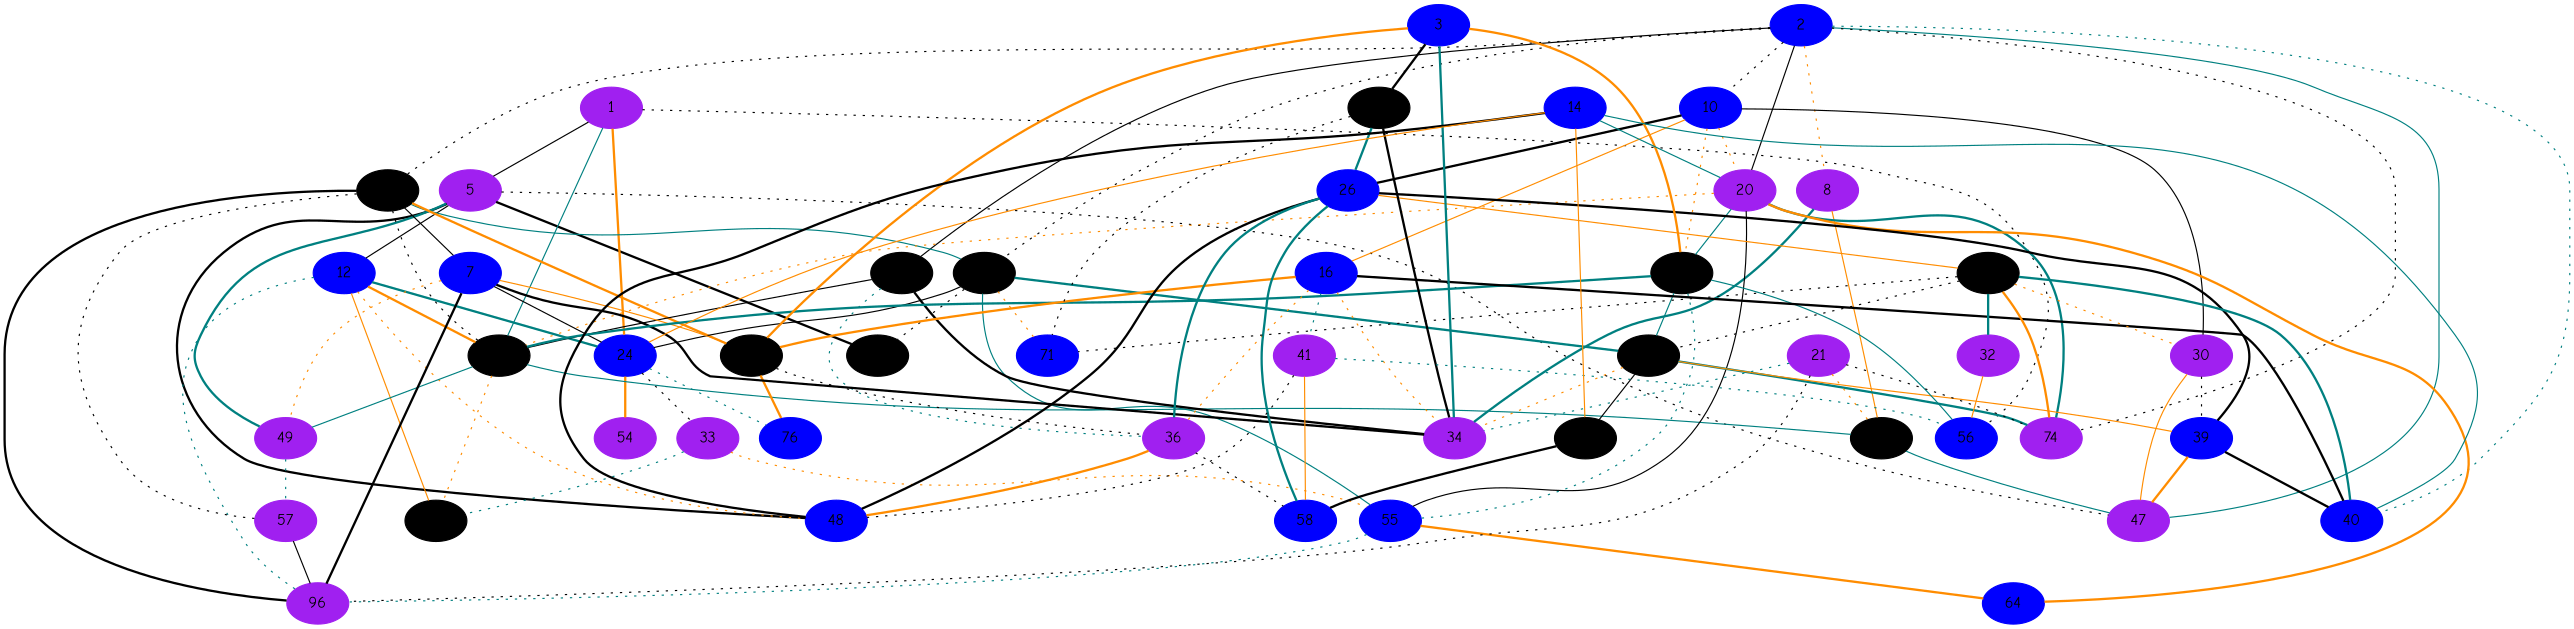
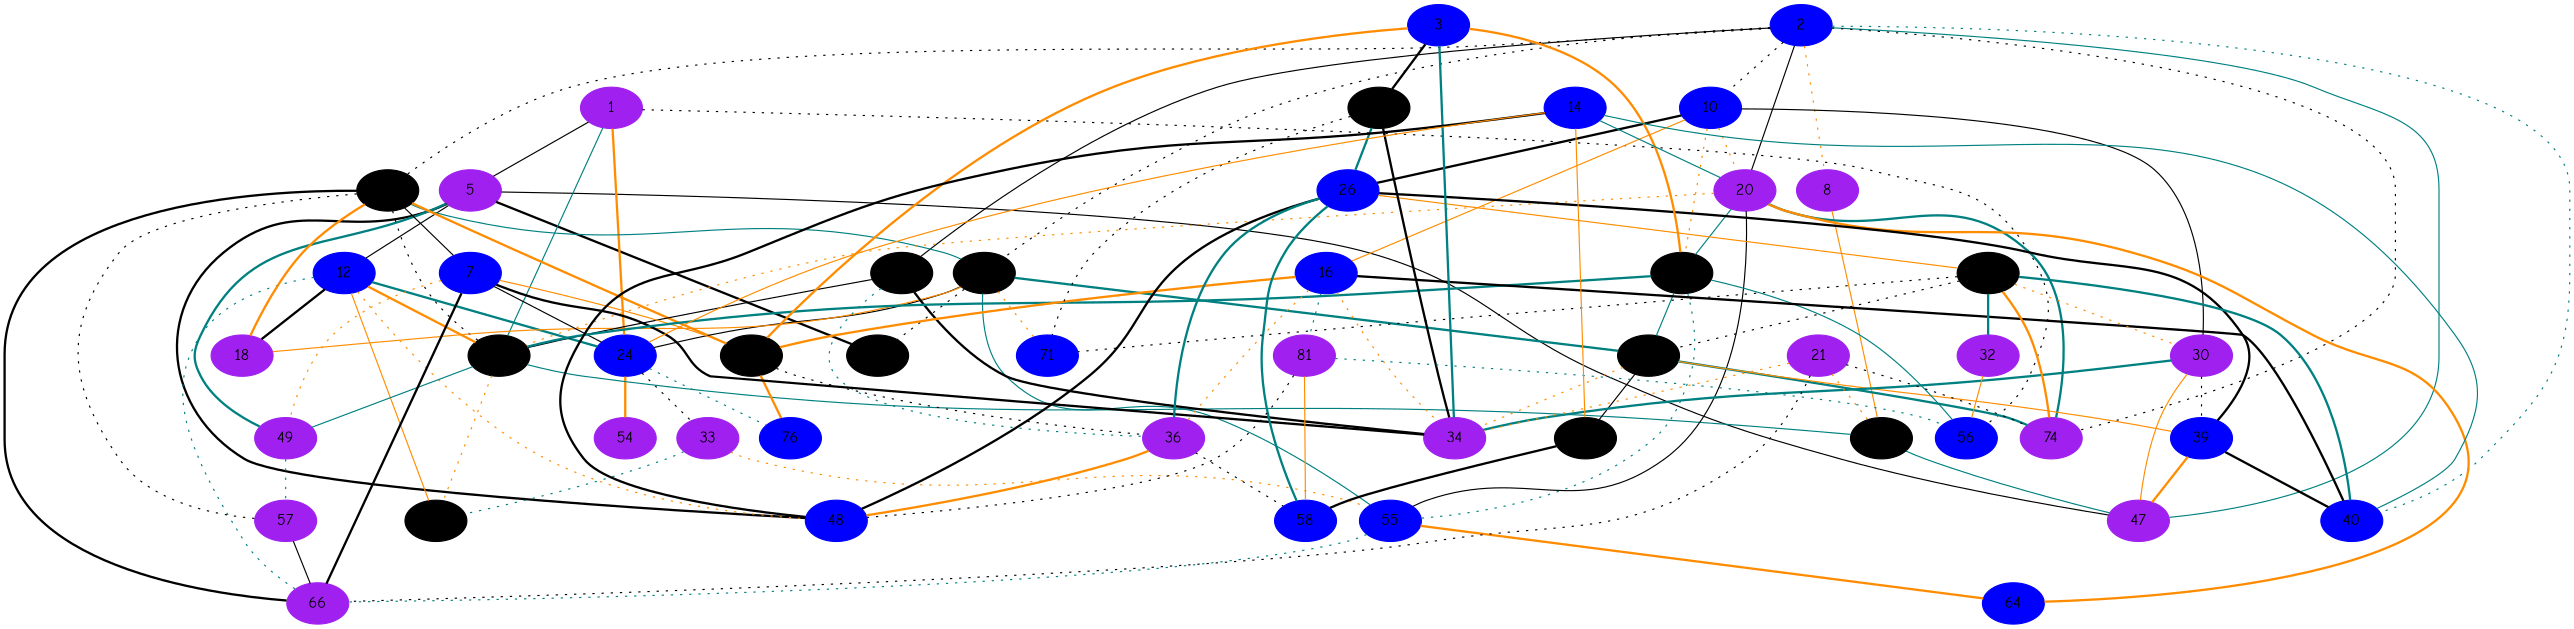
  graph {
    fontname="Comic Neue"
    node [color=purple fontname="Comic Neue" style=filled]
    edge [color=black fontname="Comic Neue" style=dotted]
    5 [super="+63"]
    47 [super="+51"]
    12 [color=blue super="+68"]
    15 [color=black]
    48 [color=blue super="+70"]
    49 [super="+50"]
    1
    24 [color=blue super="+25"]
    27 [color=black super="+61"]
    56 [color=blue]
    76 [color=blue]
    33 [super="+45"]
    54
    31 [color=black]
    69 [color=black]
    2 [color=blue super="+42"]
    4 [color=black super="+60"]
    6 [color=black super="+17"]
    8 [super="+19"]
    9 [color=black super="+38"]
    10 [color=blue super="+52"]
    20 [super="+46"]
    40 [color=blue super="+79"]
    74
    22 [color=black super="+65"]
    7 [color=blue super="+11"]
+   18
    n28 [label=57]
-   66 [super="+72" label=96]
+   66 [super="+72"]
    29 [color=black super="+35"]
    55 [color=blue super="+57"]
    71 [color=blue]
    34 [super="+75"]
    36 [super="+62"]
    23 [color=black super="+67"]
    16 [color=blue super="+78"]
    26 [color=blue super="+43"]
    30
    64 [color=blue]
    3 [color=blue super="+44"]
    13 [color=black]
    37 [color=black]
    39 [color=blue]
    58 [color=blue]
-   41
+   41 [label=81]
    28 [color=black super="+53"]
    14 [color=blue super="+77"]
    21 [super="+73"]
    32
-   5 -- 47
+   5 -- 47 [style=solid]
    5 -- 12 [style=solid]
    5 -- 15 [style=bold]
    5 -- 48 [style=bold]
    5 -- 49 [color=teal style=bold]
    12 -- 48 [color=darkorange]
    12 -- 24 [color=teal style=bold]
    12 -- 27 [color=darkorange style=bold]
    12 -- 69 [color=darkorange style=solid]
+   12 -- 18 [style=bold]
    12 -- 66 [color=teal]
    49 -- n28 [color=teal]
    1 -- 5 [style=solid]
    1 -- 24 [color=darkorange style=bold]
    1 -- 27 [color=teal style=solid]
    1 -- 56
    24 -- 76 [color=teal]
    24 -- 33
    24 -- 54 [color=darkorange style=bold weight=2]
    27 -- 49 [color=teal style=solid]
    27 -- 31 [color=teal style=solid]
    27 -- 69 [color=darkorange]
    33 -- 69 [color=teal]
    33 -- 55 [color=darkorange]
    31 -- 47 [color=teal style=solid]
    2 -- 47 [color=teal style=solid]
    2 -- 4
    2 -- 6
    2 -- 8 [color=darkorange weight=2]
    2 -- 9 [style=solid]
    2 -- 10
    2 -- 20 [style=solid]
    2 -- 40 [color=teal]
    2 -- 74
    4 -- 27
    4 -- 6 [color=teal style=solid]
    4 -- 22 [color=darkorange style=bold]
    4 -- 7 [style=solid]
+   4 -- 18 [color=darkorange style=bold]
    4 -- n28
    4 -- 66 [style=bold]
    6 -- 15
    6 -- 24 [style=solid]
+   6 -- 18 [color=darkorange style=solid]
    6 -- 29 [color=teal style=bold]
    6 -- 55 [color=teal style=solid]
    6 -- 71 [color=darkorange]
    8 -- 31 [color=darkorange style=solid]
-   8 -- 34 [color=teal style=bold]
+   30 -- 34 [color=teal style=bold]
    9 -- 27 [style=solid]
    9 -- 34 [style=bold]
    9 -- 36 [color=teal]
    10 -- 20 [color=darkorange]
    10 -- 23 [color=darkorange]
    10 -- 16 [color=darkorange style=solid]
    10 -- 26 [style=bold]
    10 -- 30 [style=solid]
    20 -- 27 [color=darkorange]
    20 -- 74 [color=teal style=bold]
    20 -- 55 [style=solid]
    20 -- 23 [color=teal style=solid]
    20 -- 64 [color=darkorange style=bold]
    22 -- 76 [color=darkorange style=bold]
    22 -- 36
    7 -- 49 [color=darkorange]
    7 -- 24 [style=solid]
    7 -- 22 [color=darkorange style=solid weight=2]
    7 -- 66 [style=bold]
    7 -- 34 [style=bold]
    n28 -- 66 [style=solid]
    29 -- 74 [color=teal style=bold]
    29 -- 34 [color=darkorange]
    29 -- 37 [style=solid]
    29 -- 39 [color=darkorange style=solid]
    55 -- 66 [color=teal]
    55 -- 64 [color=darkorange style=bold]
    36 -- 48 [color=darkorange style=bold]
    36 -- 58
    23 -- 27 [color=teal style=bold]
    23 -- 56 [color=teal style=solid]
    23 -- 29 [color=teal style=solid]
    23 -- 55 [color=teal]
    16 -- 40 [style=bold]
    16 -- 22 [color=darkorange style=bold]
    16 -- 34 [color=darkorange]
    16 -- 36 [color=darkorange]
    16 -- 41 [color=teal]
    26 -- 48 [style=bold]
    26 -- 36 [color=teal style=bold]
    26 -- 39 [style=bold]
    26 -- 58 [color=teal style=bold]
    26 -- 28 [color=darkorange style=solid]
    30 -- 47 [color=darkorange style=solid]
    30 -- 39
    3 -- 22 [color=darkorange style=bold]
    3 -- 34 [color=teal style=bold]
    3 -- 23 [color=darkorange style=bold]
    3 -- 13 [style=bold]
    13 -- 71
    13 -- 34 [style=bold]
    13 -- 26 [color=teal style=bold]
    37 -- 58 [style=bold]
    39 -- 47 [color=darkorange style=bold]
    39 -- 40 [style=bold]
    41 -- 48
    41 -- 56 [color=teal]
    41 -- 58 [color=darkorange style=solid]
    28 -- 40 [color=teal style=bold]
    28 -- 74 [color=darkorange style=bold]
    28 -- 29
    28 -- 71
    28 -- 30 [color=darkorange]
    28 -- 32 [color=teal style=bold]
    14 -- 48 [style=bold]
    14 -- 24 [color=darkorange style=solid]
    14 -- 20 [color=teal style=solid]
    14 -- 40 [color=teal style=solid]
    14 -- 37 [color=darkorange style=solid]
    21 -- 31 [color=darkorange]
    21 -- 74
    21 -- 66
-   21 -- 34 [color=teal]
+   21 -- 34 [color=darkorange]
    32 -- 56 [color=darkorange style=solid]
  }
